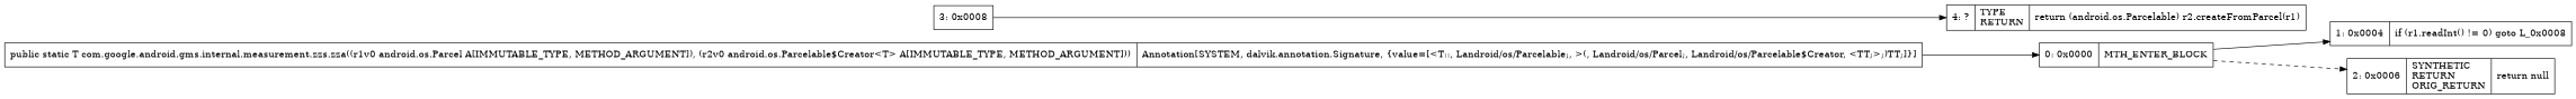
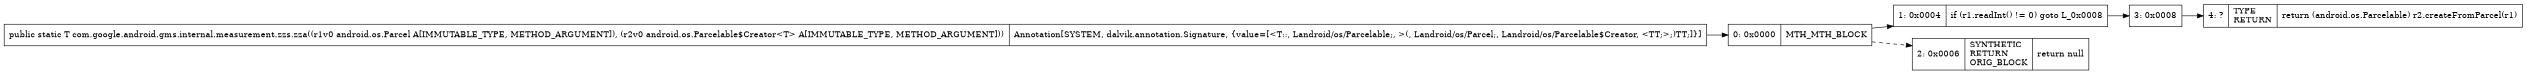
  digraph {
    rankdir=LR
    node [shape=record]
-   n1 [label="{0\:\ 0x0000|MTH_ENTER_BLOCK\l}"]
+   n1 [label="{0\:\ 0x0000|MTH_MTH_BLOCK\l}"]
    n2 [label="{1\:\ 0x0004|if (r1.readInt() != 0) goto L_0x0008\l}"]
-   n3 [label="{2\:\ 0x0006|SYNTHETIC\lRETURN\lORIG_RETURN\l|return null\l}"]
+   n3 [label="{2\:\ 0x0006|SYNTHETIC\lRETURN\lORIG_BLOCK\l|return null\l}"]
    n4 [label="{3\:\ 0x0008}"]
    n5 [label="{4\:\ ?|TYPE\lRETURN\l|return (android.os.Parcelable) r2.createFromParcel(r1)\l}"]
    n6 [label="{public static T com.google.android.gms.internal.measurement.zzs.zza((r1v0 android.os.Parcel A[IMMUTABLE_TYPE, METHOD_ARGUMENT]), (r2v0 android.os.Parcelable$Creator\<T\> A[IMMUTABLE_TYPE, METHOD_ARGUMENT]))  | Annotation[SYSTEM, dalvik.annotation.Signature, \{value=[\<T::, Landroid\/os\/Parcelable;, \>(, Landroid\/os\/Parcel;, Landroid\/os\/Parcelable$Creator, \<TT;\>;)TT;]\}]\l}"]
    n1 -> n2
    n1 -> n3 [style=dashed]
+   n2 -> n4
    n4 -> n5
    n6 -> n1
  }
